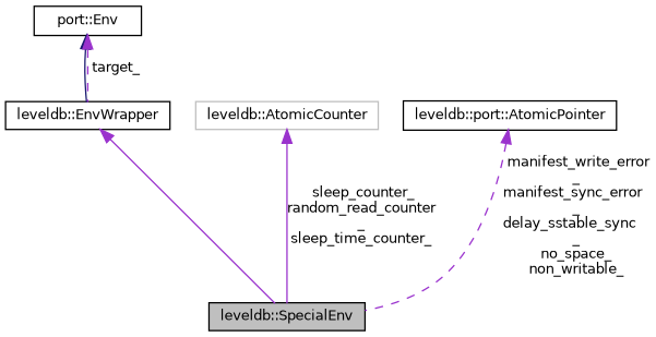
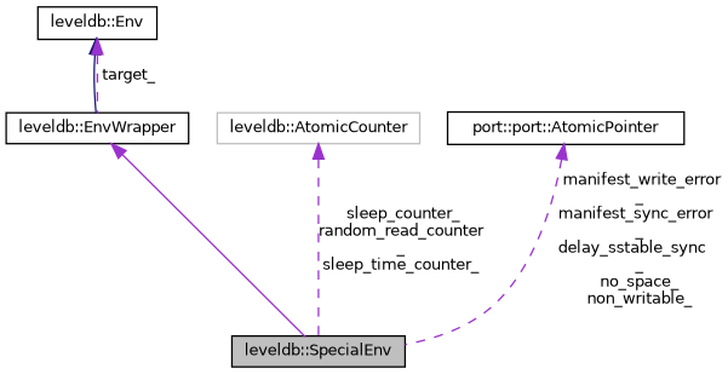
  digraph {
    node [color=black fillcolor=white fontname=Helvetica fontsize=10 shape=record style=filled]
    edge [color=darkorchid3 dir=back fontname=Helvetica fontsize=10 labelfontname=Helvetica labelfontsize=10 style=dashed]
    n1 [fillcolor=grey75 fontcolor=black height=0.2 label="leveldb::SpecialEnv" width=0.4]
    n2 [height=0.2 label="leveldb::EnvWrapper" width=0.4]
-   n3 [height=0.2 label="port::Env" width=0.4]
+   n3 [height=0.2 label="leveldb::Env" width=0.4]
    n4 [color=grey75 height=0.2 label="leveldb::AtomicCounter" width=0.4]
-   n5 [height=0.2 label="leveldb::port::AtomicPointer" width=0.4]
+   n5 [height=0.2 label="port::port::AtomicPointer" width=0.4]
    n2 -> n1 [style=solid]
    n3 -> n2 [color=midnightblue style=solid]
    n3 -> n2 [label=" target_"]
-   n4 -> n1 [label=" sleep_counter_\nrandom_read_counter\l_\nsleep_time_counter_" style=solid]
+   n4 -> n1 [label=" sleep_counter_\nrandom_read_counter\l_\nsleep_time_counter_"]
    n5 -> n1 [label=" manifest_write_error\l_\nmanifest_sync_error\l_\ndelay_sstable_sync\l_\nno_space_\nnon_writable_"]
  }
